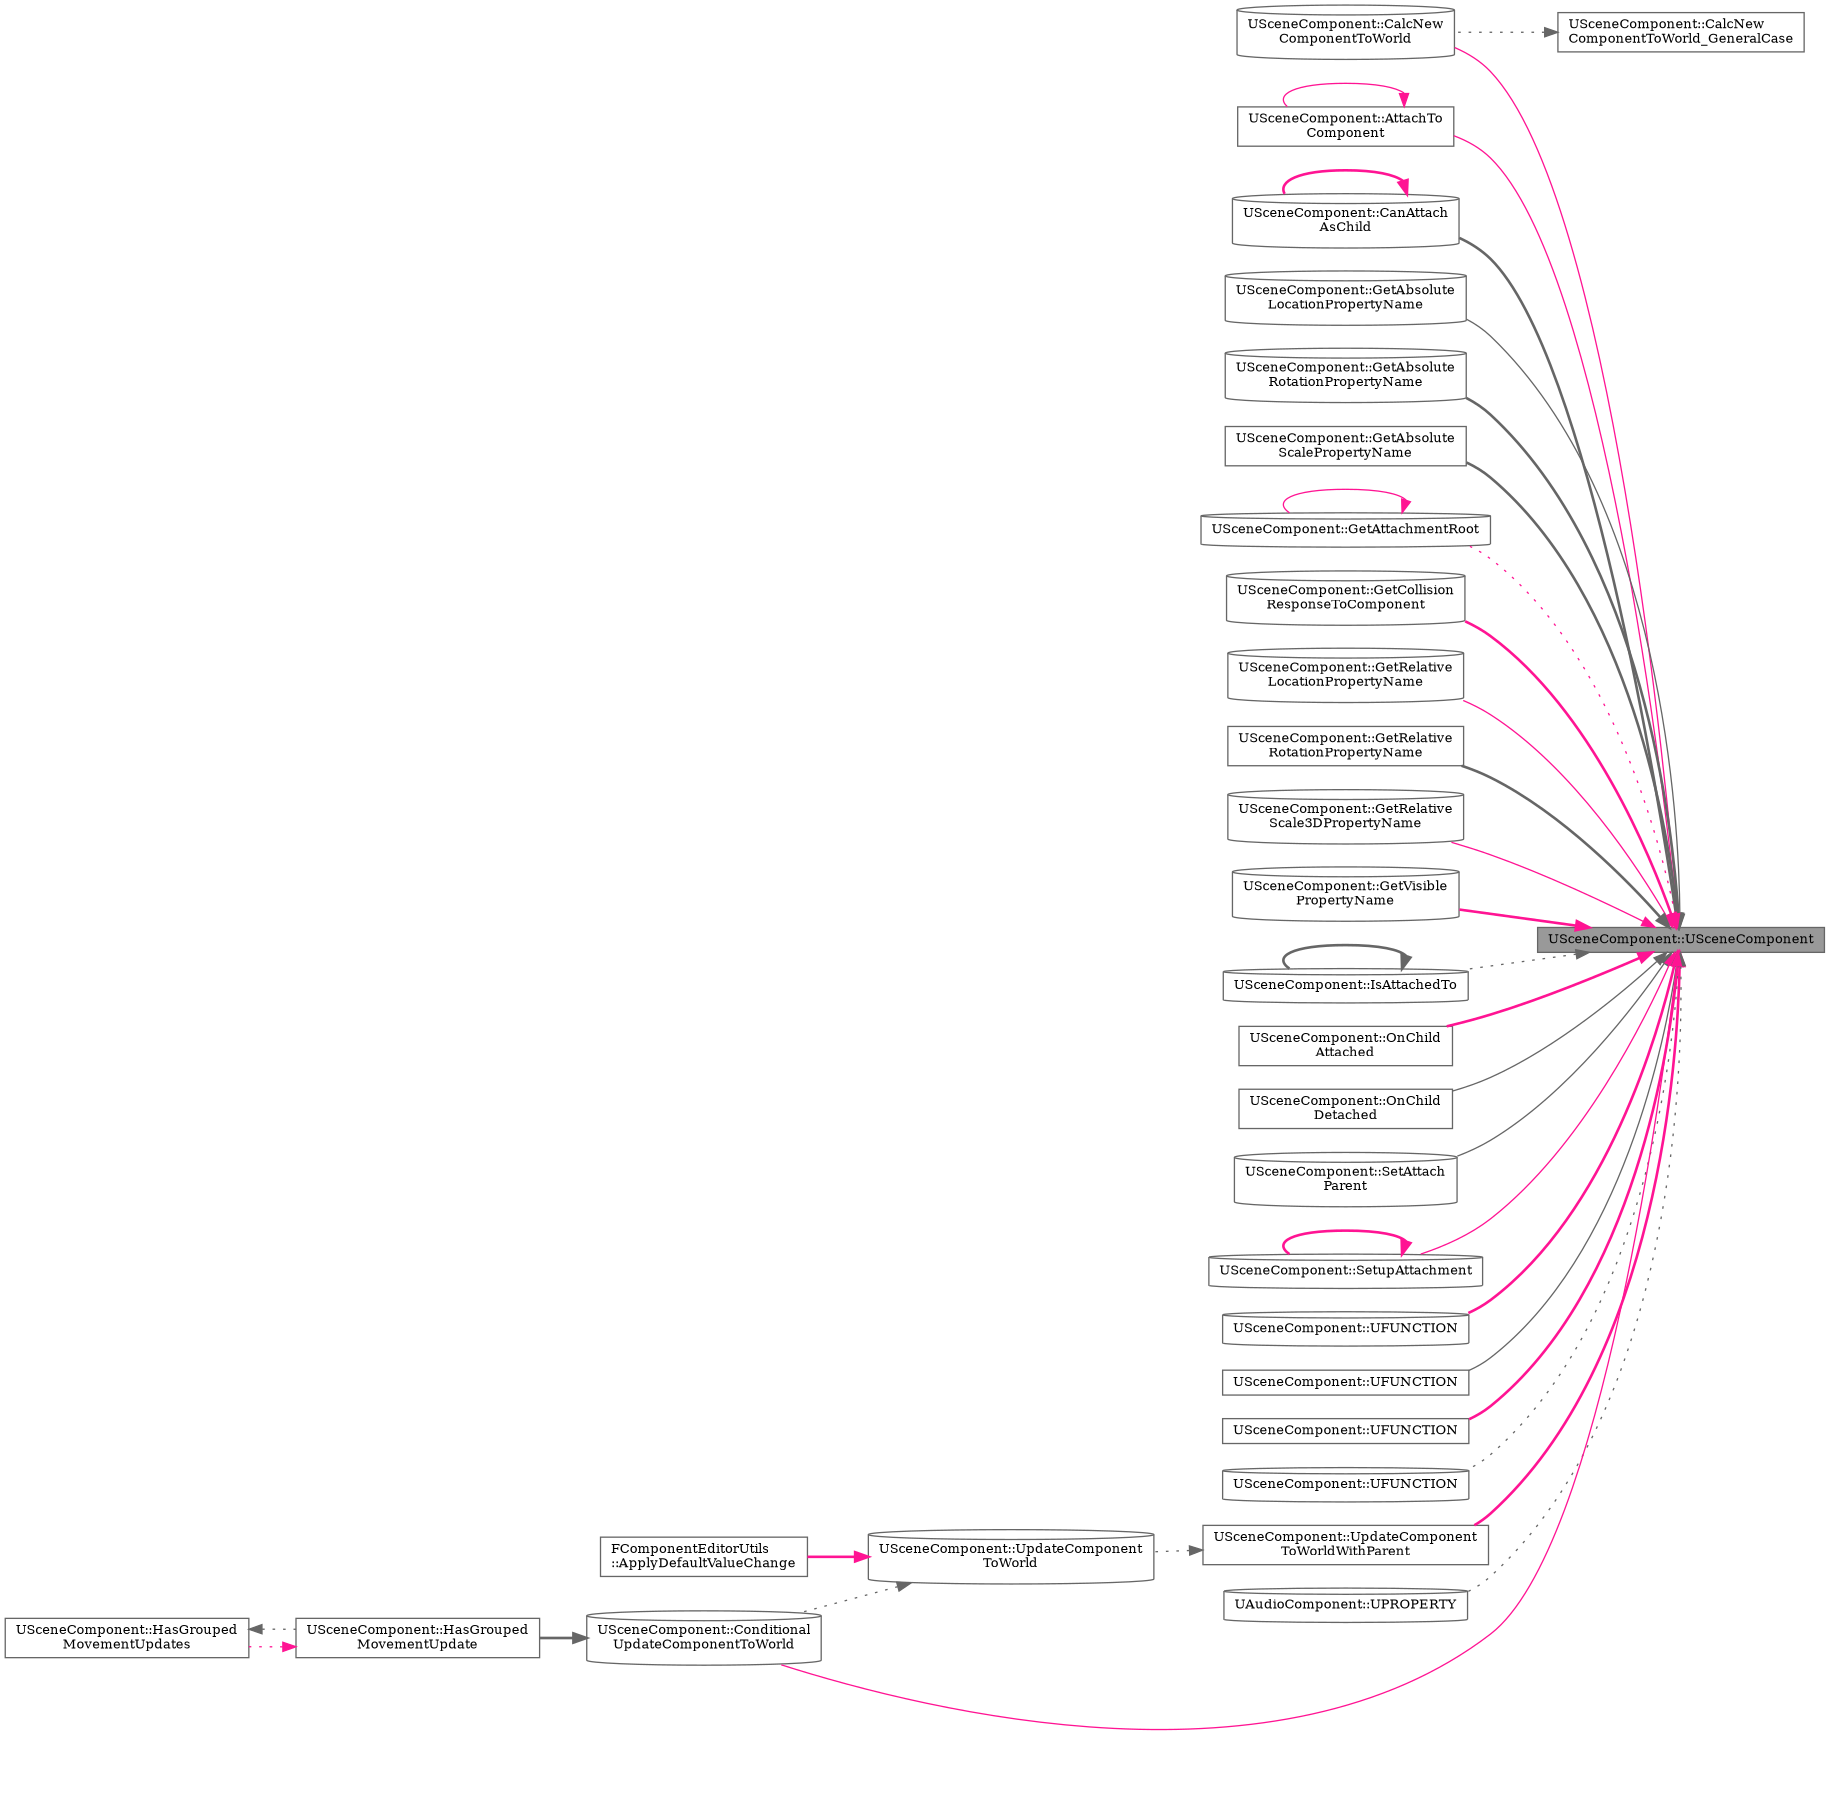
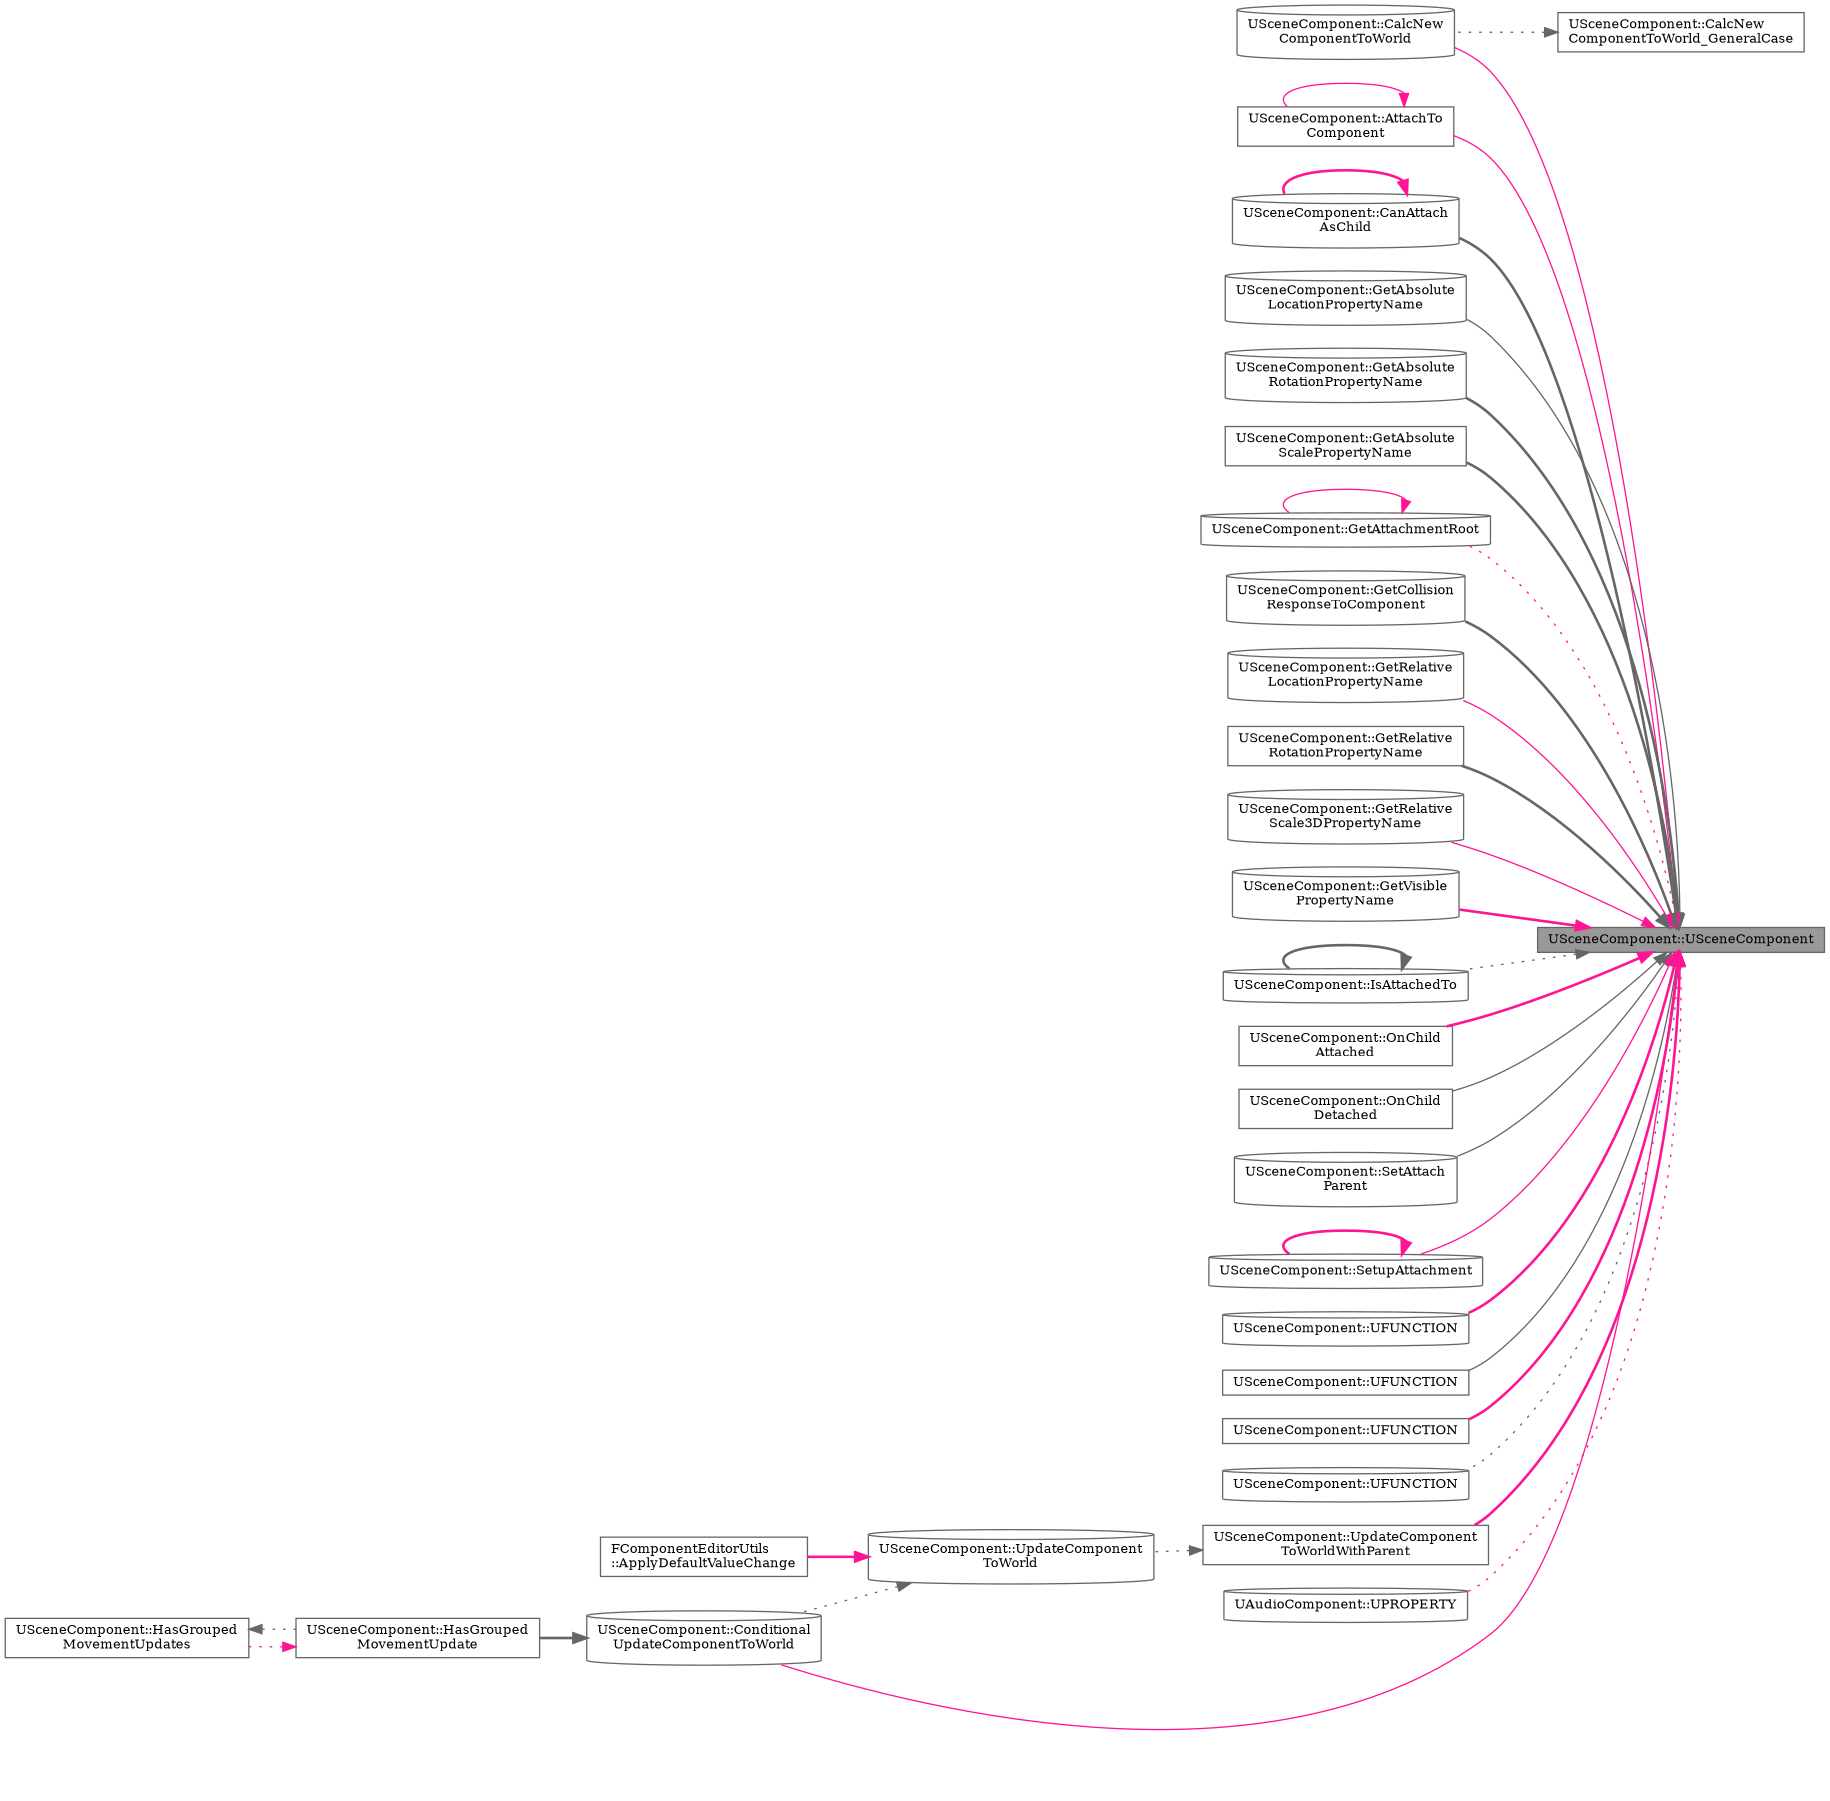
  digraph {
    fontname="DejaVu Serif"
    rankdir=RL
    node [color=grey40 fillcolor=white fontname="DejaVu Serif" fontsize=10 shape=cylinder style=filled]
    edge [color=deeppink dir=back fontname="DejaVu Serif" fontsize=10 labelfontname=Helvetica labelfontsize=10 style=bold]
    n1 [color=gray40 fillcolor=grey60 fontcolor=black height=0.2 label="USceneComponent::USceneComponent" shape=box width=0.4]
    n2 [height=0.2 label="USceneComponent::AttachTo\lComponent" shape=box width=0.4]
    n3 [height=0.2 label="USceneComponent::CalcNew\lComponentToWorld" width=0.4]
    n4 [height=0.2 label="USceneComponent::CanAttach\lAsChild" width=0.4]
    n5 [height=0.2 label="USceneComponent::GetAbsolute\lLocationPropertyName" width=0.4]
    n6 [height=0.2 label="USceneComponent::GetAbsolute\lRotationPropertyName" width=0.4]
    n7 [height=0.2 label="USceneComponent::GetAbsolute\lScalePropertyName" shape=box width=0.4]
    n8 [height=0.2 label="USceneComponent::GetAttachmentRoot" width=0.4]
    n9 [height=0.2 label="USceneComponent::GetCollision\lResponseToComponent" width=0.4]
    n10 [height=0.2 label="USceneComponent::GetRelative\lLocationPropertyName" width=0.4]
    n11 [height=0.2 label="USceneComponent::GetRelative\lRotationPropertyName" shape=box width=0.4]
    n12 [height=0.2 label="USceneComponent::GetRelative\lScale3DPropertyName" width=0.4]
    n13 [height=0.2 label="USceneComponent::GetVisible\lPropertyName" width=0.4]
    n14 [height=0.2 label="USceneComponent::IsAttachedTo" width=0.4]
    n15 [height=0.2 label="USceneComponent::OnChild\lAttached" shape=box width=0.4]
    n16 [height=0.2 label="USceneComponent::OnChild\lDetached" shape=box width=0.4]
    n17 [height=0.2 label="USceneComponent::SetAttach\lParent" width=0.4]
    n18 [height=0.2 label="USceneComponent::SetupAttachment" width=0.4]
    n19 [height=0.2 label="USceneComponent::UFUNCTION" width=0.4]
    n20 [height=0.2 label="USceneComponent::UFUNCTION" shape=box width=0.4]
    n21 [height=0.2 label="USceneComponent::UFUNCTION" shape=box width=0.4]
    n22 [height=0.2 label="USceneComponent::UFUNCTION" width=0.4]
    n23 [height=0.2 label="USceneComponent::UpdateComponent\lToWorldWithParent" shape=box width=0.4]
    n24 [height=0.2 label="UAudioComponent::UPROPERTY" width=0.4]
    n25 [height=0.2 label="USceneComponent::Conditional\lUpdateComponentToWorld" width=0.4]
    n26 [height=0.2 label="USceneComponent::CalcNew\lComponentToWorld_GeneralCase" shape=box width=0.4]
    n27 [height=0.2 label="USceneComponent::UpdateComponent\lToWorld" width=0.4]
    n28 [height=0.2 label="FComponentEditorUtils\l::ApplyDefaultValueChange" shape=box width=0.4]
    n29 [height=0.2 label="USceneComponent::HasGrouped\lMovementUpdate" shape=box width=0.4]
    n30 [height=0.2 label="USceneComponent::HasGrouped\lMovementUpdates" shape=box width=0.4]
    n1 -> n2 [style=solid]
    n1 -> n3 [style=solid]
    n1 -> n4 [color=gray40]
    n1 -> n5 [color=gray40 style=solid]
    n1 -> n6 [color=gray40]
    n1 -> n7 [color=gray40]
    n1 -> n8 [style=dotted]
-   n1 -> n9
+   n1 -> n9 [color=gray40]
    n1 -> n10 [style=solid]
    n1 -> n11 [color=gray40]
    n1 -> n12 [style=solid]
    n1 -> n13
    n1 -> n14 [color=gray40 style=dotted]
    n1 -> n15
    n1 -> n16 [color=gray40 style=solid]
    n1 -> n17 [color=gray40 style=solid]
    n1 -> n18 [style=solid]
    n1 -> n19
    n1 -> n20 [color=gray40 style=solid]
    n1 -> n21
    n1 -> n22 [color=gray40 style=dotted]
    n1 -> n23
-   n1 -> n24 [color=gray40 style=dotted]
+   n1 -> n24 [style=dotted]
    n1 -> n25 [style=solid]
    n2 -> n2 [style=solid]
    n4 -> n4
    n8 -> n8 [style=solid]
    n14 -> n14 [color=gray40]
    n18 -> n18
    n23 -> n27 [color=gray40 style=dotted]
    n25 -> n29 [color=gray40]
    n26 -> n3 [color=gray40 style=dotted]
    n27 -> n25 [color=gray40 style=dotted]
    n27 -> n28
    n29 -> n30 [style=dotted]
    n30 -> n29 [color=gray40 style=dotted]
  }
